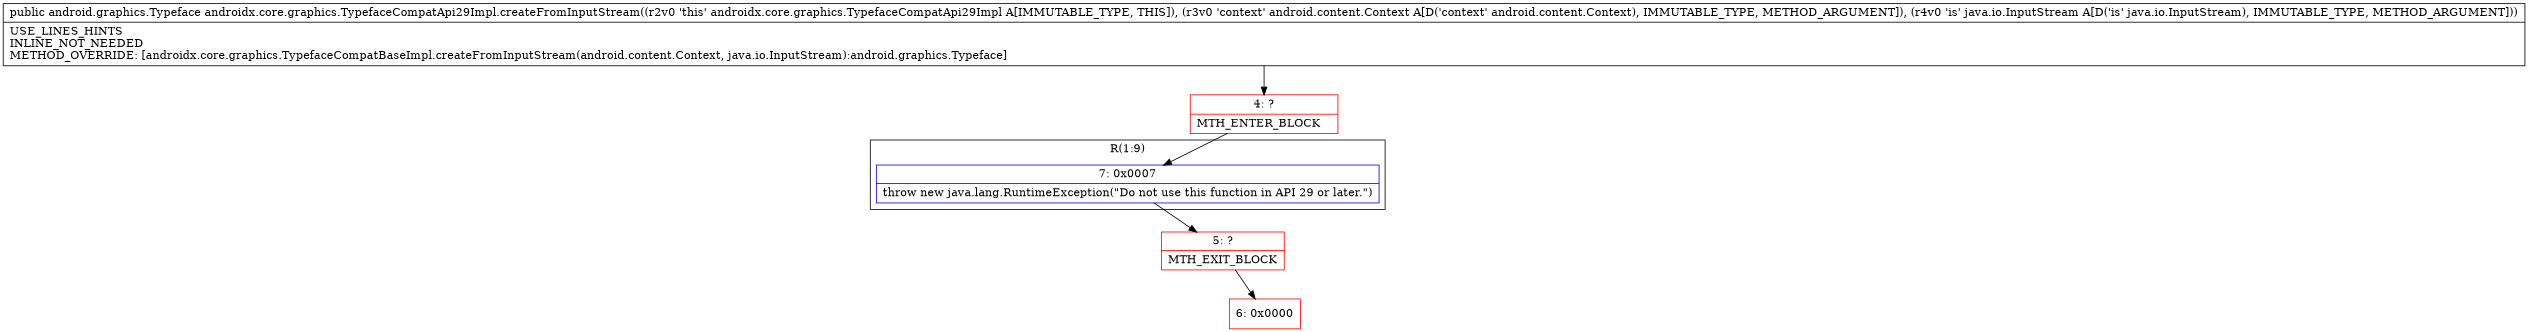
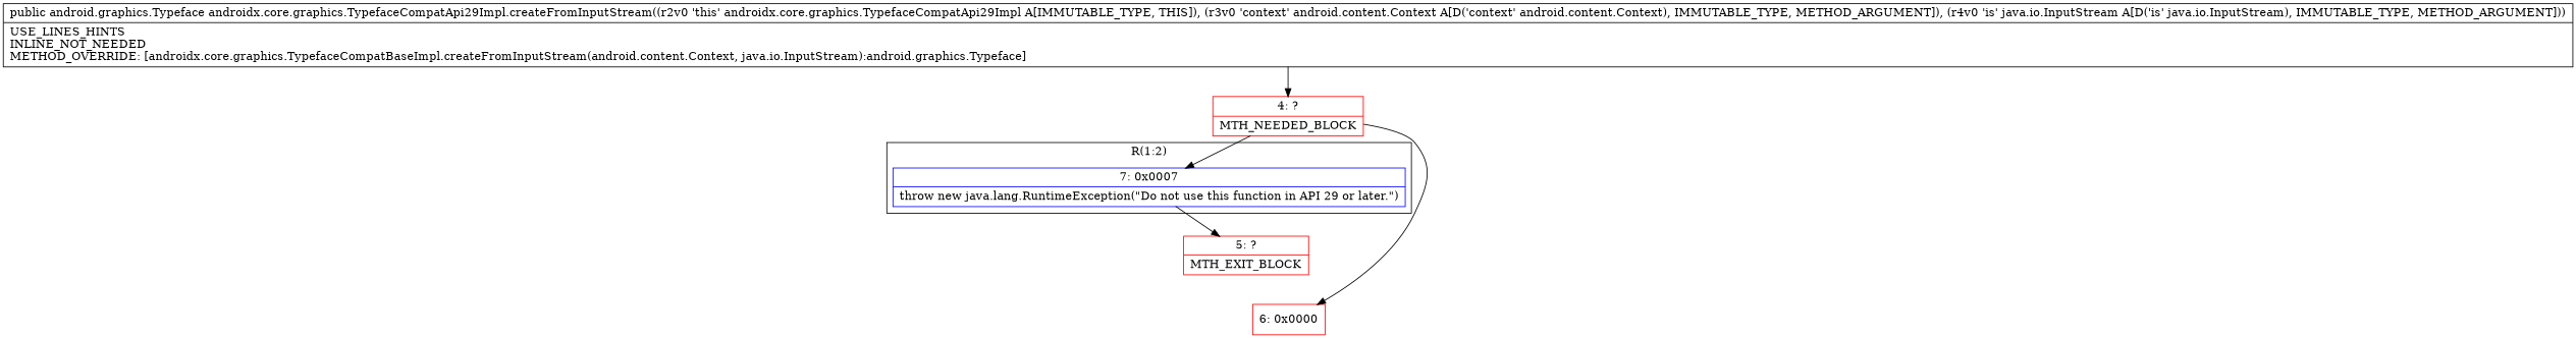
  digraph {
    node [color=red shape=record]
    n1 [color=blue label="{7\:\ 0x0007|throw new java.lang.RuntimeException(\"Do not use this function in API 29 or later.\")\l}"]
    n2 [label="{5\:\ ?|MTH_EXIT_BLOCK\l}"]
-   n3 [label="{4\:\ ?|MTH_ENTER_BLOCK\l}"]
+   n3 [label="{4\:\ ?|MTH_NEEDED_BLOCK\l}"]
    n4 [label="{6\:\ 0x0000}"]
    n5 [label="{public android.graphics.Typeface androidx.core.graphics.TypefaceCompatApi29Impl.createFromInputStream((r2v0 'this' androidx.core.graphics.TypefaceCompatApi29Impl A[IMMUTABLE_TYPE, THIS]), (r3v0 'context' android.content.Context A[D('context' android.content.Context), IMMUTABLE_TYPE, METHOD_ARGUMENT]), (r4v0 'is' java.io.InputStream A[D('is' java.io.InputStream), IMMUTABLE_TYPE, METHOD_ARGUMENT]))  | USE_LINES_HINTS\lINLINE_NOT_NEEDED\lMETHOD_OVERRIDE: [androidx.core.graphics.TypefaceCompatBaseImpl.createFromInputStream(android.content.Context, java.io.InputStream):android.graphics.Typeface]\l}" color=""]
    subgraph cluster_1 {
-     label="R(1:9)"
+     label="R(1:2)"
      n1
    }
    n1 -> n2
    n3 -> n1
-   n2 -> n4
+   n3 -> n4
    n5 -> n3
  }
